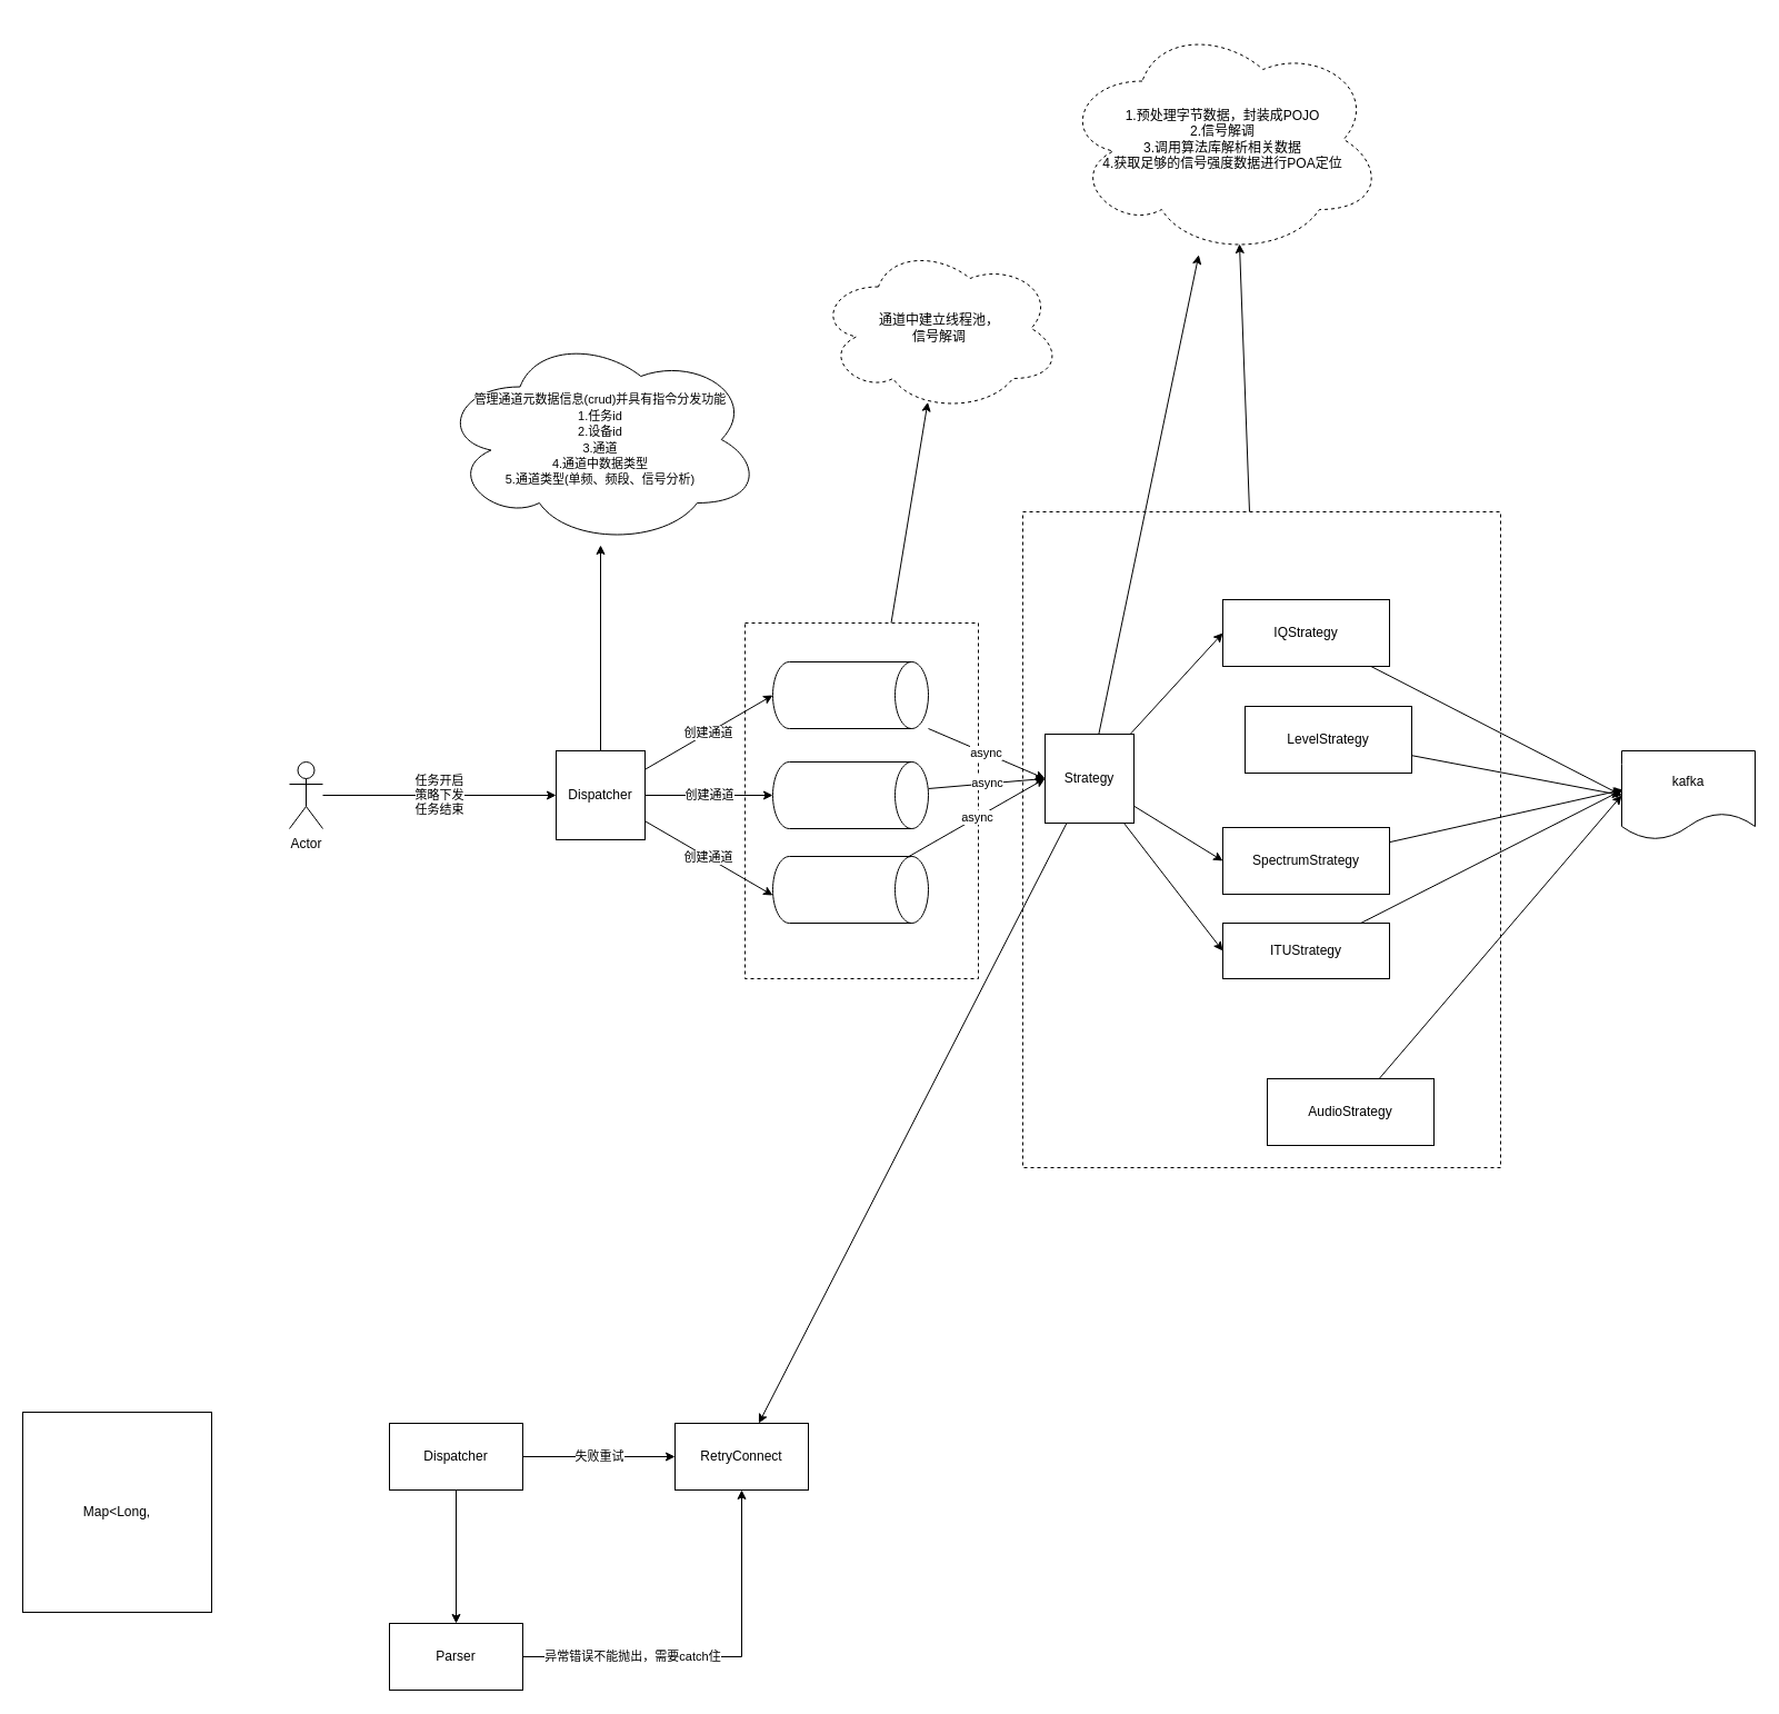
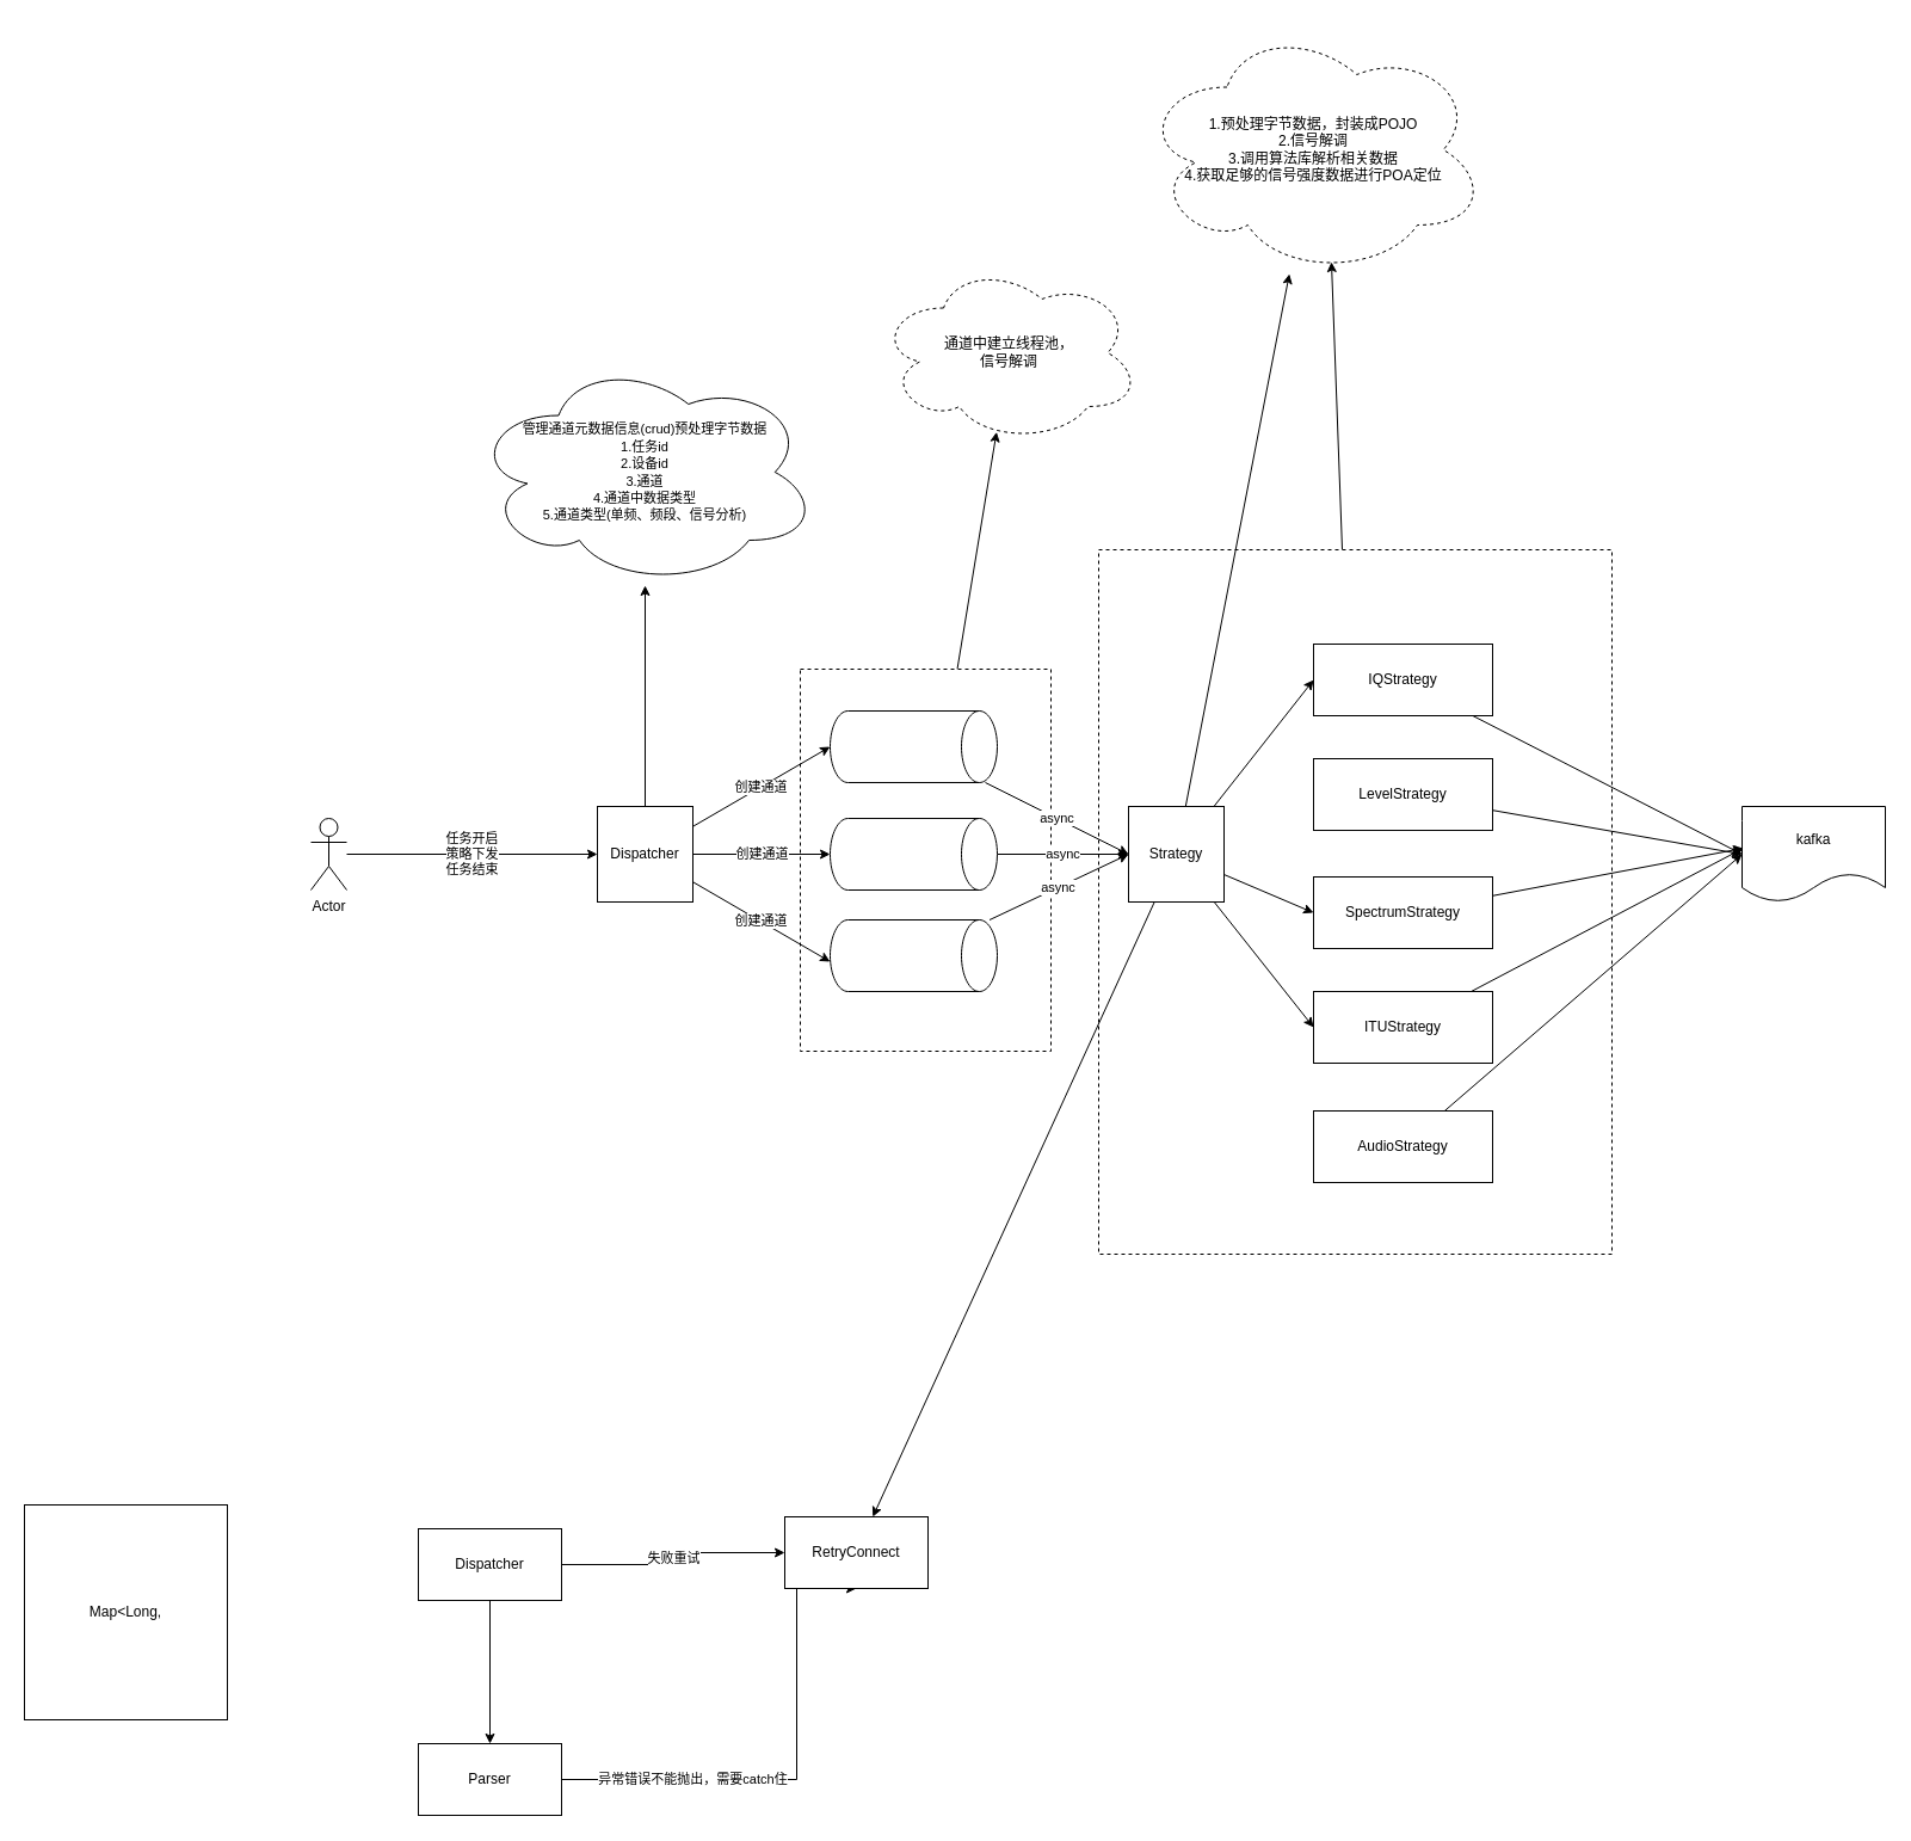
  <mxCell id="0" />
  <mxCell id="1" parent="0" />
  <mxCell id="2" style="edgeStyle=none;rounded=0;orthogonalLoop=1;jettySize=auto;html=1;" parent="1" source="3" edge="1"><mxGeometry relative="1" as="geometry"><mxPoint x="1115" y="219" as="targetPoint" /></mxGeometry></mxCell>
  <mxCell id="3" value="" style="rounded=0;whiteSpace=wrap;html=1;dashed=1;" parent="1" vertex="1"><mxGeometry x="920" y="460" width="430" height="590" as="geometry" /></mxCell>
  <mxCell id="4" style="edgeStyle=none;rounded=0;orthogonalLoop=1;jettySize=auto;html=1;entryX=0.452;entryY=0.942;entryDx=0;entryDy=0;entryPerimeter=0;" parent="1" source="5" target="37" edge="1"><mxGeometry relative="1" as="geometry"><mxPoint x="840" y="370" as="targetPoint" /></mxGeometry></mxCell>
  <mxCell id="5" value="" style="rounded=0;whiteSpace=wrap;html=1;dashed=1;align=center;" parent="1" vertex="1"><mxGeometry x="670" y="560" width="210" height="320" as="geometry" /></mxCell>
  <mxCell id="6" value="async" style="edgeStyle=none;rounded=0;orthogonalLoop=1;jettySize=auto;html=1;entryX=0;entryY=0.5;entryDx=0;entryDy=0;" parent="1" source="7" target="24" edge="1"><mxGeometry relative="1" as="geometry" /></mxCell>
  <mxCell id="7" value="" style="shape=cylinder3;whiteSpace=wrap;html=1;boundedLbl=1;backgroundOutline=1;size=15;rotation=90;" parent="1" vertex="1"><mxGeometry x="735" y="555" width="60" height="140" as="geometry" /></mxCell>
  <mxCell id="8" value="创建通道" style="edgeStyle=none;rounded=0;orthogonalLoop=1;jettySize=auto;html=1;" parent="1" source="12" edge="1"><mxGeometry relative="1" as="geometry"><mxPoint x="695" y="625" as="targetPoint" /></mxGeometry></mxCell>
  <mxCell id="9" value="创建通道" style="edgeStyle=none;rounded=0;orthogonalLoop=1;jettySize=auto;html=1;entryX=0.5;entryY=1;entryDx=0;entryDy=0;entryPerimeter=0;" parent="1" source="12" edge="1"><mxGeometry relative="1" as="geometry"><mxPoint x="695" y="715" as="targetPoint" /></mxGeometry></mxCell>
  <mxCell id="10" value="创建通道" style="edgeStyle=none;rounded=0;orthogonalLoop=1;jettySize=auto;html=1;entryX=0.5;entryY=1;entryDx=0;entryDy=0;entryPerimeter=0;" parent="1" source="12" edge="1"><mxGeometry relative="1" as="geometry"><mxPoint x="695" y="805" as="targetPoint" /></mxGeometry></mxCell>
  <mxCell id="11" style="edgeStyle=none;rounded=0;orthogonalLoop=1;jettySize=auto;html=1;" parent="1" source="12" target="25" edge="1"><mxGeometry relative="1" as="geometry" /></mxCell>
  <mxCell id="12" value="Dispatcher" style="whiteSpace=wrap;html=1;aspect=fixed;" parent="1" vertex="1"><mxGeometry x="500" y="675" width="80" height="80" as="geometry" /></mxCell>
  <mxCell id="13" value="任务开启&lt;br&gt;策略下发&lt;br&gt;任务结束" style="edgeStyle=none;rounded=0;orthogonalLoop=1;jettySize=auto;html=1;entryX=0;entryY=0.5;entryDx=0;entryDy=0;" parent="1" source="14" target="12" edge="1"><mxGeometry relative="1" as="geometry" /></mxCell>
  <mxCell id="14" value="Actor" style="shape=umlActor;verticalLabelPosition=bottom;verticalAlign=top;html=1;outlineConnect=0;" parent="1" vertex="1"><mxGeometry x="260" y="685" width="30" height="60" as="geometry" /></mxCell>
  <mxCell id="15" value="async" style="edgeStyle=none;rounded=0;orthogonalLoop=1;jettySize=auto;html=1;entryX=0;entryY=0.5;entryDx=0;entryDy=0;" parent="1" source="16" target="24" edge="1"><mxGeometry relative="1" as="geometry" /></mxCell>
  <mxCell id="16" value="" style="shape=cylinder3;whiteSpace=wrap;html=1;boundedLbl=1;backgroundOutline=1;size=15;rotation=90;" parent="1" vertex="1"><mxGeometry x="735" y="645" width="60" height="140" as="geometry" /></mxCell>
  <mxCell id="17" value="async" style="edgeStyle=none;rounded=0;orthogonalLoop=1;jettySize=auto;html=1;entryX=0;entryY=0.5;entryDx=0;entryDy=0;" parent="1" source="18" target="24" edge="1"><mxGeometry relative="1" as="geometry" /></mxCell>
  <mxCell id="18" value="" style="shape=cylinder3;whiteSpace=wrap;html=1;boundedLbl=1;backgroundOutline=1;size=15;rotation=90;" parent="1" vertex="1"><mxGeometry x="735" y="730" width="60" height="140" as="geometry" /></mxCell>
  <mxCell id="19" style="edgeStyle=none;rounded=0;orthogonalLoop=1;jettySize=auto;html=1;entryX=0;entryY=0.5;entryDx=0;entryDy=0;" parent="1" source="24" target="27" edge="1"><mxGeometry relative="1" as="geometry" /></mxCell>
  <mxCell id="20" style="edgeStyle=none;rounded=0;orthogonalLoop=1;jettySize=auto;html=1;" parent="1" source="24" target="45" edge="1"><mxGeometry relative="1" as="geometry" /></mxCell>
  <mxCell id="21" style="edgeStyle=none;rounded=0;orthogonalLoop=1;jettySize=auto;html=1;entryX=0;entryY=0.5;entryDx=0;entryDy=0;" parent="1" source="24" target="31" edge="1"><mxGeometry relative="1" as="geometry" /></mxCell>
  <mxCell id="22" style="edgeStyle=none;rounded=0;orthogonalLoop=1;jettySize=auto;html=1;entryX=0;entryY=0.5;entryDx=0;entryDy=0;" parent="1" source="24" target="33" edge="1"><mxGeometry relative="1" as="geometry" /></mxCell>
  <mxCell id="23" style="edgeStyle=none;rounded=0;orthogonalLoop=1;jettySize=auto;html=1;" parent="1" source="24" target="38" edge="1"><mxGeometry relative="1" as="geometry" /></mxCell>
- <mxCell id="24" value="&lt;div style=&quot;text-align: left&quot;&gt;Strategy&lt;/div&gt;" style="whiteSpace=wrap;html=1;aspect=fixed;" parent="1" vertex="1"><mxGeometry x="940" y="660" width="80" height="80" as="geometry" /></mxCell>
- <mxCell id="25" value="&lt;span style=&quot;font-size: 11px ; background-color: rgb(255 , 255 , 255)&quot;&gt;管理通道元数据信息(crud)并具有指令分发功能&lt;/span&gt;&lt;br style=&quot;font-size: 11px&quot;&gt;&lt;span style=&quot;font-size: 11px ; background-color: rgb(255 , 255 , 255)&quot;&gt;1.任务id&lt;/span&gt;&lt;br style=&quot;font-size: 11px&quot;&gt;&lt;span style=&quot;font-size: 11px ; background-color: rgb(255 , 255 , 255)&quot;&gt;2.设备id&lt;/span&gt;&lt;br style=&quot;font-size: 11px&quot;&gt;&lt;span style=&quot;font-size: 11px ; background-color: rgb(255 , 255 , 255)&quot;&gt;3.通道&lt;/span&gt;&lt;br style=&quot;font-size: 11px&quot;&gt;&lt;span style=&quot;font-size: 11px ; background-color: rgb(255 , 255 , 255)&quot;&gt;4.通道中数据类型&lt;/span&gt;&lt;br style=&quot;font-size: 11px&quot;&gt;&lt;span style=&quot;font-size: 11px ; background-color: rgb(255 , 255 , 255)&quot;&gt;5.通道类型&lt;/span&gt;&lt;span style=&quot;font-size: 11px ; background-color: rgb(255 , 255 , 255)&quot;&gt;(单频、频段、信号分析)&lt;/span&gt;" style="ellipse;shape=cloud;whiteSpace=wrap;html=1;" parent="1" vertex="1"><mxGeometry x="395" y="300" width="290" height="190" as="geometry" /></mxCell>
+ <mxCell id="24" value="&lt;div style=&quot;text-align: left&quot;&gt;Strategy&lt;/div&gt;" style="whiteSpace=wrap;html=1;aspect=fixed;" parent="1" vertex="1"><mxGeometry x="945" y="675" width="80" height="80" as="geometry" /></mxCell>
+ <mxCell id="25" value="&lt;span style=&quot;font-size: 11px ; background-color: rgb(255 , 255 , 255)&quot;&gt;管理通道元数据信息(crud)预处理字节数据&lt;/span&gt;&lt;br style=&quot;font-size: 11px&quot;&gt;&lt;span style=&quot;font-size: 11px ; background-color: rgb(255 , 255 , 255)&quot;&gt;1.任务id&lt;/span&gt;&lt;br style=&quot;font-size: 11px&quot;&gt;&lt;span style=&quot;font-size: 11px ; background-color: rgb(255 , 255 , 255)&quot;&gt;2.设备id&lt;/span&gt;&lt;br style=&quot;font-size: 11px&quot;&gt;&lt;span style=&quot;font-size: 11px ; background-color: rgb(255 , 255 , 255)&quot;&gt;3.通道&lt;/span&gt;&lt;br style=&quot;font-size: 11px&quot;&gt;&lt;span style=&quot;font-size: 11px ; background-color: rgb(255 , 255 , 255)&quot;&gt;4.通道中数据类型&lt;/span&gt;&lt;br style=&quot;font-size: 11px&quot;&gt;&lt;span style=&quot;font-size: 11px ; background-color: rgb(255 , 255 , 255)&quot;&gt;5.通道类型&lt;/span&gt;&lt;span style=&quot;font-size: 11px ; background-color: rgb(255 , 255 , 255)&quot;&gt;(单频、频段、信号分析)&lt;/span&gt;" style="ellipse;shape=cloud;whiteSpace=wrap;html=1;" parent="1" vertex="1"><mxGeometry x="395" y="300" width="290" height="190" as="geometry" /></mxCell>
  <mxCell id="26" style="edgeStyle=none;rounded=0;orthogonalLoop=1;jettySize=auto;html=1;entryX=0;entryY=0.5;entryDx=0;entryDy=0;" parent="1" source="27" target="36" edge="1"><mxGeometry relative="1" as="geometry" /></mxCell>
  <mxCell id="27" value="IQ&lt;span style=&quot;color: rgba(0 , 0 , 0 , 0) ; font-family: monospace ; font-size: 0px&quot;&gt;%3CmxGraphModel%3E%3Croot%3E%3CmxCell%20id%3D%220%22%2F%3E%3CmxCell%20id%3D%221%22%20parent%3D%220%22%2F%3E%3CmxCell%20id%3D%222%22%20value%3D%22%22%20style%3D%22rounded%3D0%3BwhiteSpace%3Dwrap%3Bhtml%3D1%3B%22%20vertex%3D%221%22%20parent%3D%221%22%3E%3CmxGeometry%20x%3D%22600%22%20y%3D%22310%22%20width%3D%22120%22%20height%3D%2260%22%20as%3D%22geometry%22%2F%3E%3C%2FmxCell%3E%3C%2Froot%3E%3C%2FmxGraphModel%3E&lt;/span&gt;&lt;span style=&quot;text-align: left&quot;&gt;Strategy&lt;/span&gt;" style="rounded=0;whiteSpace=wrap;html=1;" parent="1" vertex="1"><mxGeometry x="1100" y="539" width="150" height="60" as="geometry" /></mxCell>
  <mxCell id="28" style="edgeStyle=none;rounded=0;orthogonalLoop=1;jettySize=auto;html=1;entryX=0;entryY=0.5;entryDx=0;entryDy=0;" parent="1" source="29" target="36" edge="1"><mxGeometry relative="1" as="geometry"><mxPoint x="1440" y="700" as="targetPoint" /></mxGeometry></mxCell>
- <mxCell id="29" value="&lt;div style=&quot;text-align: center&quot;&gt;&lt;span style=&quot;text-align: left&quot;&gt;LevelStrategy&lt;/span&gt;&lt;/div&gt;" style="rounded=0;whiteSpace=wrap;html=1;" parent="1" vertex="1"><mxGeometry x="1120" y="635" width="150" height="60" as="geometry" /></mxCell>
+ <mxCell id="29" value="&lt;div style=&quot;text-align: center&quot;&gt;&lt;span style=&quot;text-align: left&quot;&gt;LevelStrategy&lt;/span&gt;&lt;/div&gt;" style="rounded=0;whiteSpace=wrap;html=1;" parent="1" vertex="1"><mxGeometry x="1100" y="635" width="150" height="60" as="geometry" /></mxCell>
  <mxCell id="30" style="edgeStyle=none;rounded=0;orthogonalLoop=1;jettySize=auto;html=1;" parent="1" source="31" edge="1"><mxGeometry relative="1" as="geometry"><mxPoint x="1460" y="710" as="targetPoint" /></mxGeometry></mxCell>
- <mxCell id="31" value="&lt;div style=&quot;text-align: center&quot;&gt;&lt;span style=&quot;text-align: left&quot;&gt;SpectrumStrategy&lt;/span&gt;&lt;/div&gt;" style="rounded=0;whiteSpace=wrap;html=1;" parent="1" vertex="1"><mxGeometry x="1100" y="744" width="150" height="60" as="geometry" /></mxCell>
+ <mxCell id="31" value="&lt;div style=&quot;text-align: center&quot;&gt;&lt;span style=&quot;text-align: left&quot;&gt;SpectrumStrategy&lt;/span&gt;&lt;/div&gt;" style="rounded=0;whiteSpace=wrap;html=1;" parent="1" vertex="1"><mxGeometry x="1100" y="734" width="150" height="60" as="geometry" /></mxCell>
  <mxCell id="32" style="edgeStyle=none;rounded=0;orthogonalLoop=1;jettySize=auto;html=1;" parent="1" source="33" edge="1"><mxGeometry relative="1" as="geometry"><mxPoint x="1460" y="710" as="targetPoint" /></mxGeometry></mxCell>
- <mxCell id="33" value="&lt;div style=&quot;text-align: center&quot;&gt;&lt;span style=&quot;text-align: left&quot;&gt;ITUStrategy&lt;/span&gt;&lt;/div&gt;" style="rounded=0;whiteSpace=wrap;html=1;" parent="1" vertex="1"><mxGeometry x="1100" y="830" width="150" height="50" as="geometry" /></mxCell>
+ <mxCell id="33" value="&lt;div style=&quot;text-align: center&quot;&gt;&lt;span style=&quot;text-align: left&quot;&gt;ITUStrategy&lt;/span&gt;&lt;/div&gt;" style="rounded=0;whiteSpace=wrap;html=1;" parent="1" vertex="1"><mxGeometry x="1100" y="830" width="150" height="60" as="geometry" /></mxCell>
  <mxCell id="34" style="edgeStyle=none;rounded=0;orthogonalLoop=1;jettySize=auto;html=1;entryX=0;entryY=0.5;entryDx=0;entryDy=0;" parent="1" source="35" target="36" edge="1"><mxGeometry relative="1" as="geometry" /></mxCell>
- <mxCell id="35" value="&lt;div style=&quot;text-align: center&quot;&gt;&lt;span style=&quot;text-align: left&quot;&gt;AudioStrategy&lt;/span&gt;&lt;/div&gt;" style="rounded=0;whiteSpace=wrap;html=1;" parent="1" vertex="1"><mxGeometry x="1140" y="970" width="150" height="60" as="geometry" /></mxCell>
+ <mxCell id="35" value="&lt;div style=&quot;text-align: center&quot;&gt;&lt;span style=&quot;text-align: left&quot;&gt;AudioStrategy&lt;/span&gt;&lt;/div&gt;" style="rounded=0;whiteSpace=wrap;html=1;" parent="1" vertex="1"><mxGeometry x="1100" y="930" width="150" height="60" as="geometry" /></mxCell>
  <mxCell id="36" value="kafka" style="shape=document;whiteSpace=wrap;html=1;boundedLbl=1;" parent="1" vertex="1"><mxGeometry x="1459" y="675" width="120" height="80" as="geometry" /></mxCell>
  <mxCell id="37" value="通道中建立线程池，&lt;br&gt;信号解调" style="ellipse;shape=cloud;whiteSpace=wrap;html=1;dashed=1;" parent="1" vertex="1"><mxGeometry x="735" y="220" width="220" height="150" as="geometry" /></mxCell>
  <mxCell id="38" value="1.预处理字节数据，封装成POJO&lt;br&gt;2.信号解调&lt;br&gt;3.调用算法库解析相关数据&lt;br&gt;4.获取足够的信号强度数据进行POA定位" style="ellipse;shape=cloud;whiteSpace=wrap;html=1;dashed=1;" parent="1" vertex="1"><mxGeometry x="955" y="20" width="290" height="210" as="geometry" /></mxCell>
  <mxCell id="39" value="失败重试" style="edgeStyle=orthogonalEdgeStyle;rounded=0;orthogonalLoop=1;jettySize=auto;html=1;entryX=0;entryY=0.5;entryDx=0;entryDy=0;" edge="1" parent="1" source="41" target="45"><mxGeometry relative="1" as="geometry" /></mxCell>
  <mxCell id="40" style="edgeStyle=orthogonalEdgeStyle;rounded=0;orthogonalLoop=1;jettySize=auto;html=1;entryX=0.5;entryY=0;entryDx=0;entryDy=0;" edge="1" parent="1" source="41" target="44"><mxGeometry relative="1" as="geometry" /></mxCell>
  <mxCell id="41" value="Dispatcher" style="rounded=0;whiteSpace=wrap;html=1;" vertex="1" parent="1"><mxGeometry x="350" y="1280" width="120" height="60" as="geometry" /></mxCell>
  <mxCell id="42" style="edgeStyle=orthogonalEdgeStyle;rounded=0;orthogonalLoop=1;jettySize=auto;html=1;entryX=0.5;entryY=1;entryDx=0;entryDy=0;" edge="1" parent="1" source="44" target="45"><mxGeometry relative="1" as="geometry"><Array as="points"><mxPoint x="667" y="1490" /></Array></mxGeometry></mxCell>
  <mxCell id="43" value="异常错误不能抛出，需要catch住" style="edgeLabel;html=1;align=center;verticalAlign=middle;resizable=0;points=[];" vertex="1" connectable="0" parent="42"><mxGeometry x="-0.648" y="1" relative="1" as="geometry"><mxPoint x="37" as="offset" /></mxGeometry></mxCell>
  <mxCell id="44" value="Parser" style="rounded=0;whiteSpace=wrap;html=1;" vertex="1" parent="1"><mxGeometry x="350" y="1460" width="120" height="60" as="geometry" /></mxCell>
- <mxCell id="45" value="RetryConnect" style="rounded=0;whiteSpace=wrap;html=1;" vertex="1" parent="1"><mxGeometry x="607" y="1280" width="120" height="60" as="geometry" /></mxCell>
+ <mxCell id="45" value="RetryConnect" style="rounded=0;whiteSpace=wrap;html=1;" vertex="1" parent="1"><mxGeometry x="657" y="1270" width="120" height="60" as="geometry" /></mxCell>
  <mxCell id="46" value="" style="shape=image;html=1;verticalAlign=top;verticalLabelPosition=bottom;labelBackgroundColor=#ffffff;imageAspect=0;aspect=fixed;image=https://cdn3.iconfinder.com/data/icons/flat-actions-icons-9/792/Close_Icon-128.png" vertex="1" parent="1"><mxGeometry x="620" y="1366" width="94" height="94" as="geometry" /></mxCell>
- <mxCell id="47" value="Map&amp;lt;Long," style="rounded=0;whiteSpace=wrap;html=1;" vertex="1" parent="1"><mxGeometry x="20" y="1270" width="170" height="180" as="geometry" /></mxCell>
+ <mxCell id="47" value="Map&amp;lt;Long," style="rounded=0;whiteSpace=wrap;html=1;" vertex="1" parent="1"><mxGeometry x="20" y="1260" width="170" height="180" as="geometry" /></mxCell>
